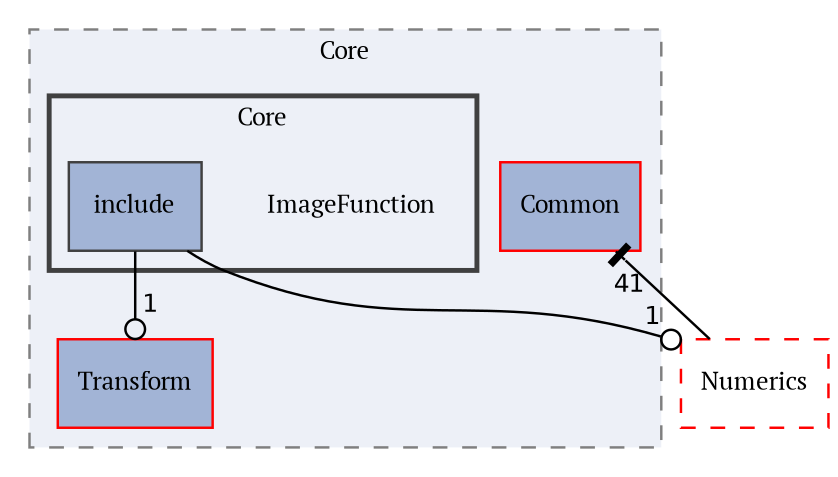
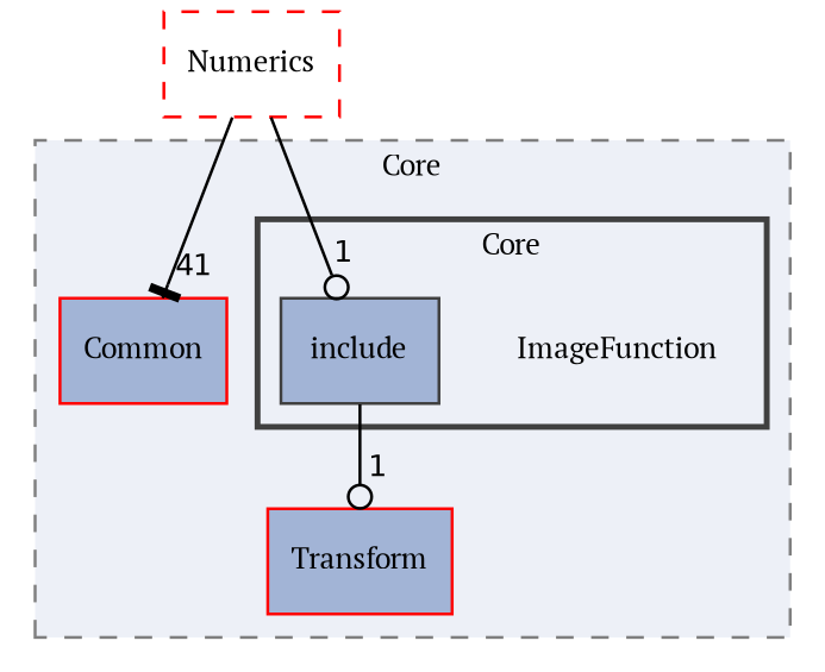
  digraph {
    compound=true
    fontname="PT Serif"
    node [fontname="PT Serif" fontsize=10 shape=box color=red fillcolor="#a2b4d6" style="filled,"]
    edge [arrowhead=odot fontname="PT Serif" fontsize=10 headlabel=1 labeldistance=1.5 labelfontname=Helvetica labelfontsize=10]
    n1 [label=ImageFunction shape=plaintext color="" fillcolor="" style=""]
    n2 [color=grey25 label=include]
    n3 [label=Common]
    n4 [label=Transform]
    n5 [fillcolor="#edf0f7" label=Numerics style="dashed,"]
    subgraph cluster_1 {
      bgcolor="#edf0f7"
      fontsize=10
      label=Core
      pencolor=grey50
      style="filled,dashed,"
      n3
      n4
      subgraph cluster_2 {
        bgcolor="#edf0f7"
        fontsize=10
        label=Core
        pencolor=grey25
        style="filled,bold,"
        n1
        n2
      }
    }
    n2 -> n4
-   n2 -> n5
+   n5 -> n2
    n5 -> n3 [arrowhead=tee headlabel=41]
  }
